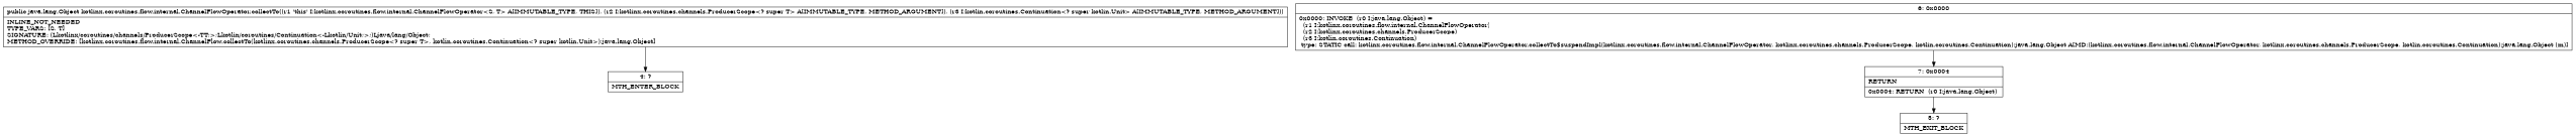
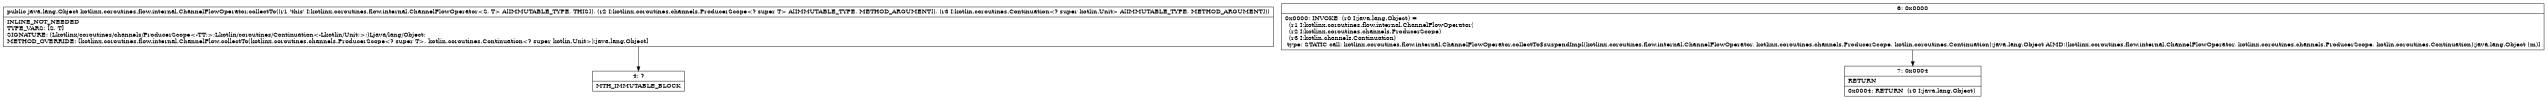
  digraph {
    node [shape=record]
-   n1 [label="{4\:\ ?|MTH_ENTER_BLOCK\l}"]
-   n2 [label="{6\:\ 0x0000|0x0000: INVOKE  (r0 I:java.lang.Object) = \l  (r1 I:kotlinx.coroutines.flow.internal.ChannelFlowOperator)\l  (r2 I:kotlinx.coroutines.channels.ProducerScope)\l  (r3 I:kotlin.coroutines.Continuation)\l type: STATIC call: kotlinx.coroutines.flow.internal.ChannelFlowOperator.collectTo$suspendImpl(kotlinx.coroutines.flow.internal.ChannelFlowOperator, kotlinx.coroutines.channels.ProducerScope, kotlin.coroutines.Continuation):java.lang.Object A[MD:(kotlinx.coroutines.flow.internal.ChannelFlowOperator, kotlinx.coroutines.channels.ProducerScope, kotlin.coroutines.Continuation):java.lang.Object (m)]\l}"]
+   n1 [label="{4\:\ ?|MTH_IMMUTABLE_BLOCK\l}"]
+   n2 [label="{6\:\ 0x0000|0x0000: INVOKE  (r0 I:java.lang.Object) = \l  (r1 I:kotlinx.coroutines.flow.internal.ChannelFlowOperator)\l  (r2 I:kotlinx.coroutines.channels.ProducerScope)\l  (r3 I:kotlin.channels.Continuation)\l type: STATIC call: kotlinx.coroutines.flow.internal.ChannelFlowOperator.collectTo$suspendImpl(kotlinx.coroutines.flow.internal.ChannelFlowOperator, kotlinx.coroutines.channels.ProducerScope, kotlin.coroutines.Continuation):java.lang.Object A[MD:(kotlinx.coroutines.flow.internal.ChannelFlowOperator, kotlinx.coroutines.channels.ProducerScope, kotlin.coroutines.Continuation):java.lang.Object (m)]\l}"]
    n3 [label="{7\:\ 0x0004|RETURN\l|0x0004: RETURN  (r0 I:java.lang.Object) \l}"]
-   n4 [label="{5\:\ ?|MTH_EXIT_BLOCK\l}"]
    n5 [label="{public java.lang.Object kotlinx.coroutines.flow.internal.ChannelFlowOperator.collectTo((r1 'this' I:kotlinx.coroutines.flow.internal.ChannelFlowOperator\<S, T\> A[IMMUTABLE_TYPE, THIS]), (r2 I:kotlinx.coroutines.channels.ProducerScope\<? super T\> A[IMMUTABLE_TYPE, METHOD_ARGUMENT]), (r3 I:kotlin.coroutines.Continuation\<? super kotlin.Unit\> A[IMMUTABLE_TYPE, METHOD_ARGUMENT]))  | INLINE_NOT_NEEDED\lTYPE_VARS: [S, T]\lSIGNATURE: (Lkotlinx\/coroutines\/channels\/ProducerScope\<\-TT;\>;Lkotlin\/coroutines\/Continuation\<\-Lkotlin\/Unit;\>;)Ljava\/lang\/Object;\lMETHOD_OVERRIDE: [kotlinx.coroutines.flow.internal.ChannelFlow.collectTo(kotlinx.coroutines.channels.ProducerScope\<? super T\>, kotlin.coroutines.Continuation\<? super kotlin.Unit\>):java.lang.Object]\l}"]
    n2 -> n3
-   n3 -> n4
    n5 -> n1
  }
